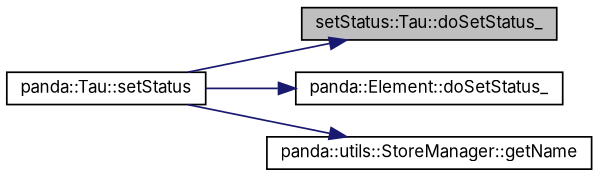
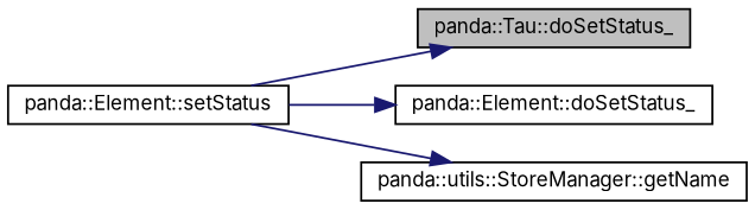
  digraph {
    fontname=Inter
    rankdir=LR
    node [color=black fillcolor=white fontname=Inter fontsize=10 shape=record style=filled]
    edge [color=midnightblue fontname=Inter fontsize=10 labelfontname=Helvetica labelfontsize=10 style=solid]
-   n1 [fillcolor=grey75 fontcolor=black height=0.2 label="setStatus::Tau::doSetStatus_" width=0.4]
-   n2 [height=0.2 label="panda::Tau::setStatus" width=0.4]
+   n1 [fillcolor=grey75 fontcolor=black height=0.2 label="panda::Tau::doSetStatus_" width=0.4]
+   n2 [height=0.2 label="panda::Element::setStatus" width=0.4]
    n3 [height=0.2 label="panda::Element::doSetStatus_" width=0.4]
    n4 [height=0.2 label="panda::utils::StoreManager::getName" width=0.4]
    n2 -> n1
    n2 -> n3
    n2 -> n4
  }
